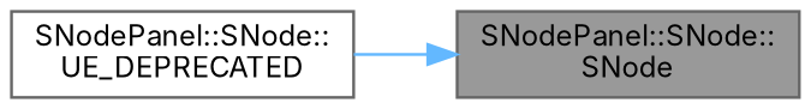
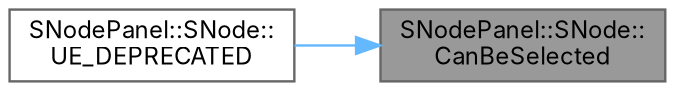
  digraph {
    rankdir=RL
    fontname=Inter
    node [fontname=Inter fontsize=10 shape=box style=filled]
-   n1 [color=gray40 fillcolor=grey60 fontcolor=black height=0.2 label="SNodePanel::SNode::\lSNode" width=0.4]
+   n1 [color=gray40 fillcolor=grey60 fontcolor=black height=0.2 label="SNodePanel::SNode::\lCanBeSelected" width=0.4]
    n2 [color=grey40 fillcolor=white height=0.2 label="SNodePanel::SNode::\lUE_DEPRECATED" width=0.4]
    n1 -> n2 [color=steelblue1 dir=back fontname=Inter fontsize=10 labelfontname=Helvetica labelfontsize=10 style=solid]
  }
